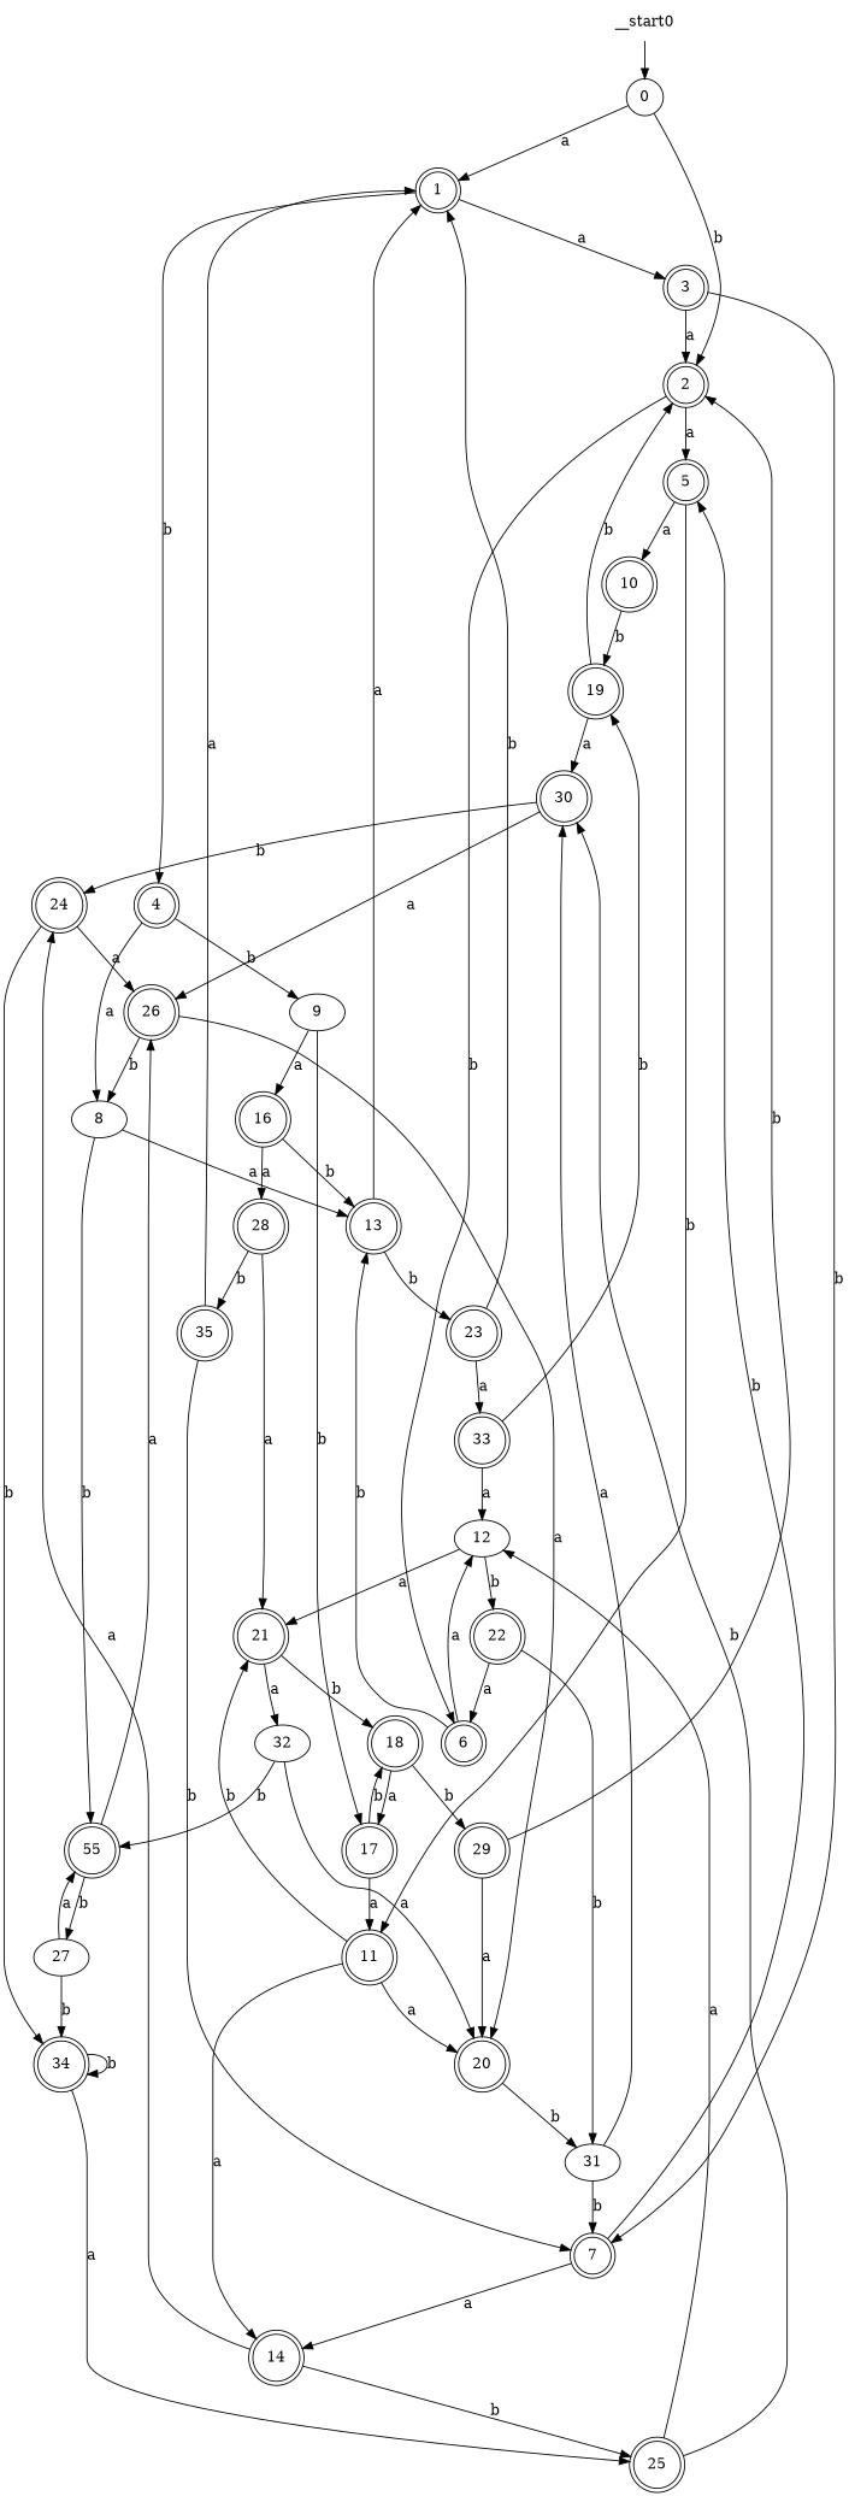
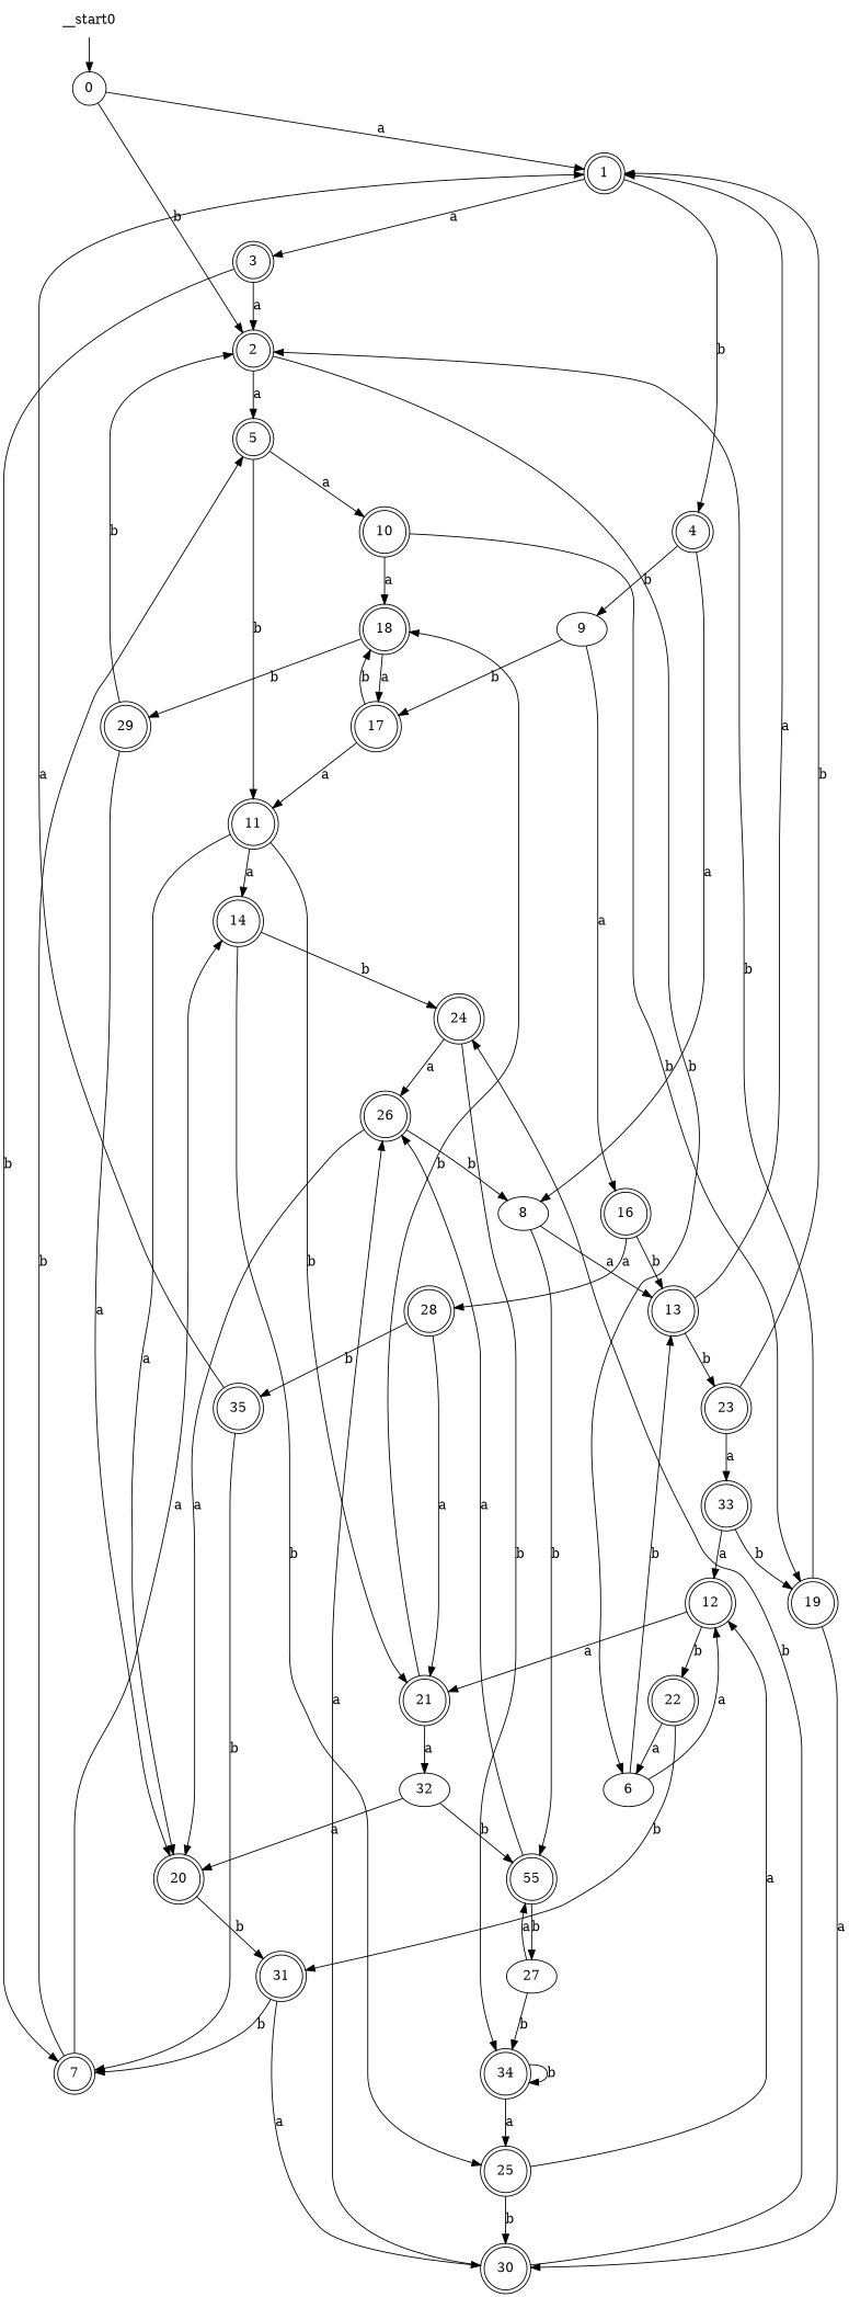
  digraph {
    node [shape=doublecircle]
    __start0 [shape=none]
    0 [shape=circle]
    1
    2
    3
    4
    5
-   6
+   6 [shape=ellipse]
    7
    8 [shape=""]
    9 [shape=""]
    10
    11
-   12 [shape=ellipse]
+   12
    13
    14
    n17 [label=55]
    16
    17
    18
    19
    20
    21
    22
    23
    24
    25
    26
    27 [shape=""]
    28
    29
    30
-   31 [shape=ellipse]
+   31
    32 [shape=""]
    33
    34
    35
    __start0 -> 0
    0 -> 1 [label=a]
    0 -> 2 [label=b]
    1 -> 3 [label=a]
    1 -> 4 [label=b]
    2 -> 5 [label=a]
    2 -> 6 [label=b]
    3 -> 2 [label=a]
    3 -> 7 [label=b]
    4 -> 8 [label=a]
    4 -> 9 [label=b]
    5 -> 10 [label=a]
    5 -> 11 [label=b]
    6 -> 12 [label=a]
    6 -> 13 [label=b]
    7 -> 5 [label=b]
    7 -> 14 [label=a]
    8 -> 13 [label=a]
    8 -> n17 [label=b]
    9 -> 16 [label=a]
    9 -> 17 [label=b]
+   10 -> 18 [label=a]
    10 -> 19 [label=b]
    11 -> 14 [label=a]
    11 -> 20 [label=a]
    11 -> 21 [label=b]
    12 -> 21 [label=a]
    12 -> 22 [label=b]
    13 -> 1 [label=a]
    13 -> 23 [label=b]
-   14 -> 24 [label=a]
+   14 -> 24 [label=b]
    14 -> 25 [label=b]
    n17 -> 26 [label=a]
    n17 -> 27 [label=b]
    16 -> 13 [label=b]
    16 -> 28 [label=a]
    17 -> 11 [label=a]
    17 -> 18 [label=b]
    18 -> 17 [label=a]
    18 -> 29 [label=b]
    19 -> 2 [label=b]
    19 -> 30 [label=a]
    20 -> 31 [label=b]
    21 -> 18 [label=b]
    21 -> 32 [label=a]
    22 -> 6 [label=a]
    22 -> 31 [label=b]
    23 -> 1 [label=b]
    23 -> 33 [label=a]
    24 -> 26 [label=a]
    24 -> 34 [label=b]
    25 -> 12 [label=a]
    25 -> 30 [label=b]
    26 -> 8 [label=b]
    26 -> 20 [label=a]
    27 -> n17 [label=a]
    27 -> 34 [label=b]
    28 -> 21 [label=a]
    28 -> 35 [label=b]
    29 -> 2 [label=b]
    29 -> 20 [label=a]
    30 -> 24 [label=b]
    30 -> 26 [label=a]
    31 -> 7 [label=b]
    31 -> 30 [label=a]
    32 -> n17 [label=b]
    32 -> 20 [label=a]
    33 -> 12 [label=a]
    33 -> 19 [label=b]
    34 -> 25 [label=a]
    34 -> 34 [label=b]
    35 -> 1 [label=a]
    35 -> 7 [label=b]
  }
